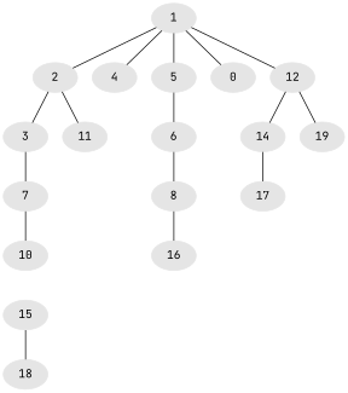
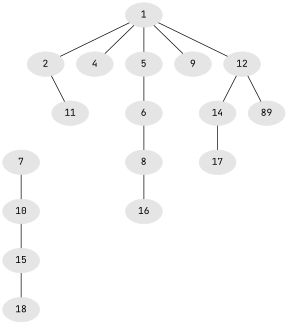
  graph {
    fontname="JetBrains Mono"
    node [color=gray90 fontname="JetBrains Mono" style=filled]
    edge [fontname="JetBrains Mono"]
    1
    2
    4
    5
-   9 [label=0]
+   9
    12
-   3
    11
    6
    14
-   19
+   19 [label=89]
    7
    10
    8
    16
    15
    18
    17
    1 -- 2
    1 -- 4
    1 -- 5
    1 -- 9
    1 -- 12
-   2 -- 3
    2 -- 11
    5 -- 6
    12 -- 14
    12 -- 19
-   3 -- 7
    6 -- 8
    14 -- 17
    7 -- 10
+   10 -- 15
    8 -- 16
    15 -- 18
  }
